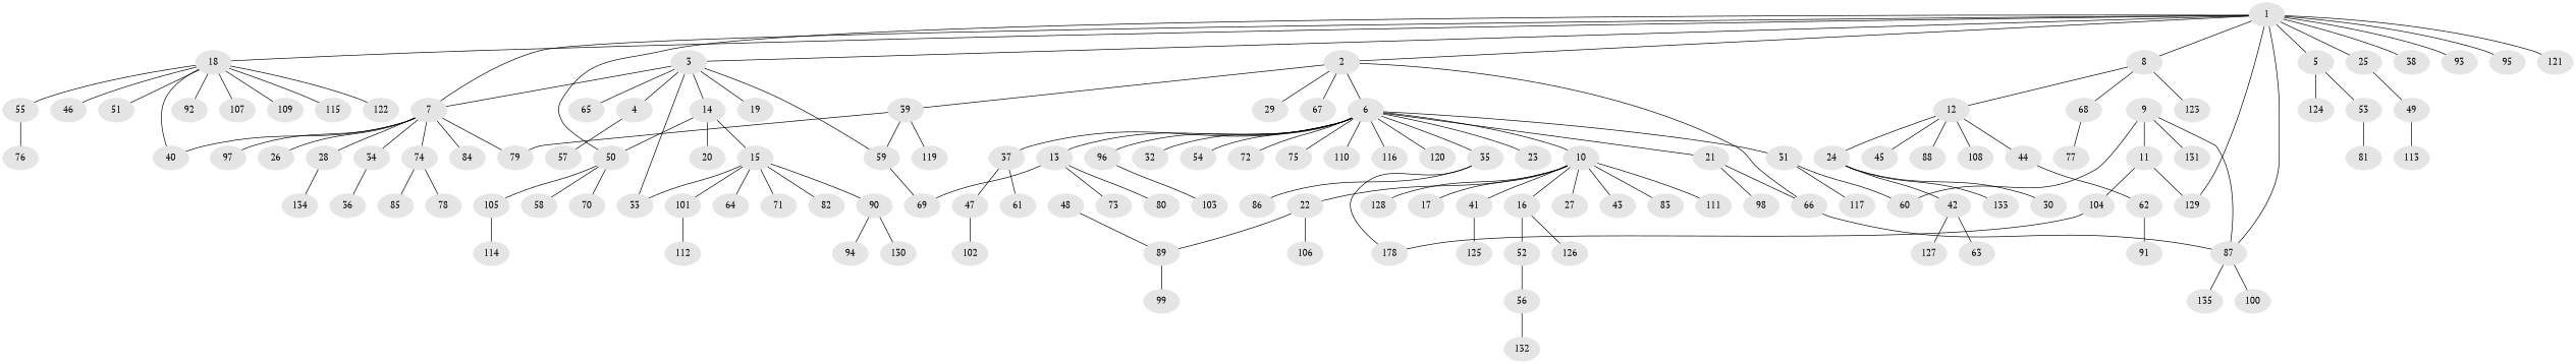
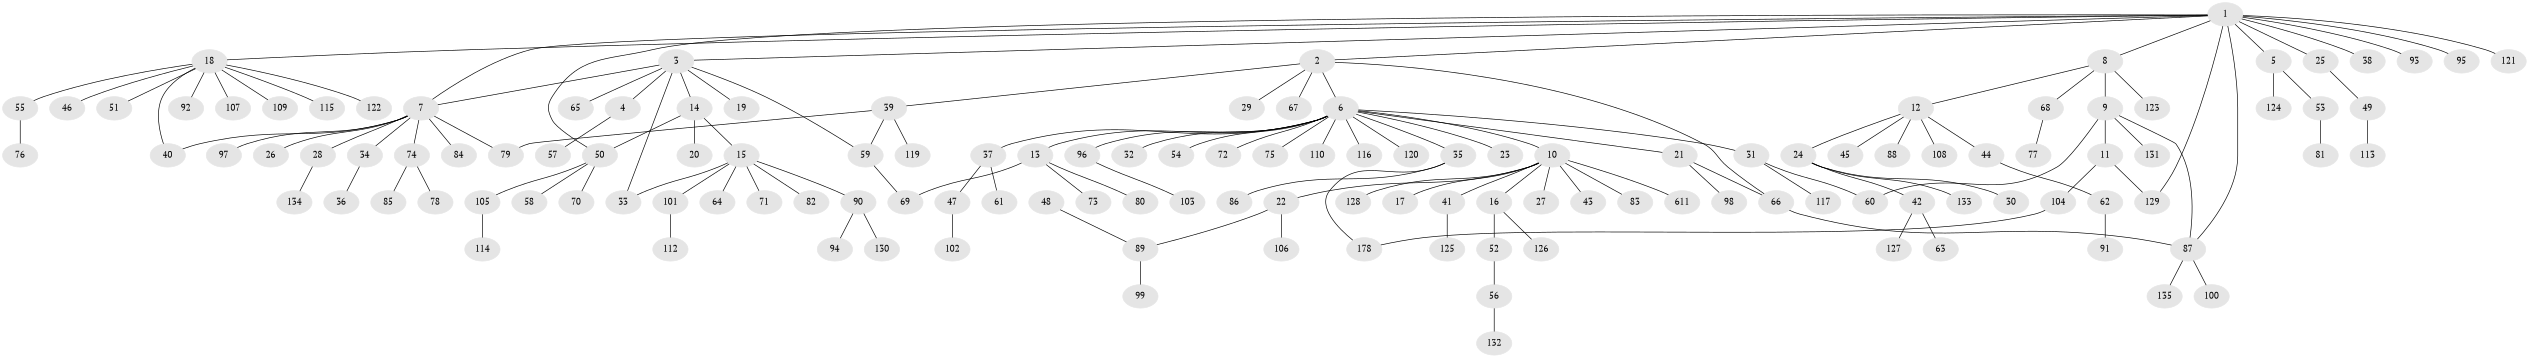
  graph {
    fontname="PT Serif"
    node [color=gray90 fontname="PT Serif" style=filled]
    edge [fontname="PT Serif"]
    1
    2
    3
    5
    7
    8
    18
    25
    38
    50
    87
    93
    95
    121
    129
    6
    29
    39
    66
    67
    4
    14
    19
    59
    65
    33
    53
    124
    26
    28
    34
    40
    74
    79
    84
    97
    9
    12
    68
    123
    46
    51
    55
    92
    107
    109
    115
    122
    49
    58
    70
    105
    100
    135
    10
    13
    21
    23
    31
    32
    35
    37
    54
    72
    75
    96
    110
    116
    120
    119
    57
    15
    20
    64
    71
    82
    90
    101
    69
    81
    16
    17
    22
    27
    41
    43
    83
-   111
+   111 [label=611]
    128
    73
    80
    98
    60
    117
    86
    n96 [label=178]
    47
    61
    103
    134
    36
    78
    85
    11
    131
    24
    44
    45
    88
    108
    77
    104
    52
    126
    89
    106
    125
    30
    42
    133
    62
    94
    130
    112
    56
    48
    76
    99
    63
    127
    113
    102
    91
    114
    132
    1 -- 2
    1 -- 3
    1 -- 5
    1 -- 7
    1 -- 8
    1 -- 18
    1 -- 25
    1 -- 38
    1 -- 50
    1 -- 87
    1 -- 93
    1 -- 95
    1 -- 121
    1 -- 129
    2 -- 6
    2 -- 29
    2 -- 39
    2 -- 66
    2 -- 67
    3 -- 7
    3 -- 4
    3 -- 14
    3 -- 19
    3 -- 59
    3 -- 65
    3 -- 33
    5 -- 53
    5 -- 124
    7 -- 26
    7 -- 28
    7 -- 34
    7 -- 40
    7 -- 74
    7 -- 79
    7 -- 84
    7 -- 97
+   8 -- 9
    8 -- 12
    8 -- 68
    8 -- 123
    18 -- 40
    18 -- 46
    18 -- 51
    18 -- 55
    18 -- 92
    18 -- 107
    18 -- 109
    18 -- 115
    18 -- 122
    25 -- 49
    50 -- 58
    50 -- 70
    50 -- 105
    87 -- 100
    87 -- 135
    6 -- 10
    6 -- 13
    6 -- 21
    6 -- 23
    6 -- 31
    6 -- 32
    6 -- 35
    6 -- 37
    6 -- 54
    6 -- 72
    6 -- 75
    6 -- 96
    6 -- 110
    6 -- 116
    6 -- 120
    39 -- 59
    39 -- 79
    39 -- 119
    66 -- 87
    4 -- 57
    14 -- 50
    14 -- 15
    14 -- 20
    59 -- 69
    53 -- 81
    28 -- 134
    34 -- 36
    74 -- 78
    74 -- 85
    9 -- 87
    9 -- 60
    9 -- 11
    9 -- 131
    12 -- 24
    12 -- 44
    12 -- 45
    12 -- 88
    12 -- 108
    68 -- 77
    55 -- 76
    49 -- 113
    105 -- 114
    10 -- 16
    10 -- 17
    10 -- 22
    10 -- 27
    10 -- 41
    10 -- 43
    10 -- 83
    10 -- 111
    10 -- 128
    13 -- 69
    13 -- 73
    13 -- 80
    21 -- 66
    21 -- 98
    31 -- 60
    31 -- 117
    35 -- 86
    35 -- n96
    37 -- 47
    37 -- 61
    96 -- 103
    15 -- 33
    15 -- 64
    15 -- 71
    15 -- 82
    15 -- 90
    15 -- 101
    90 -- 94
    90 -- 130
    101 -- 112
    16 -- 52
    16 -- 126
    22 -- 89
    22 -- 106
    41 -- 125
    47 -- 102
    11 -- 129
    11 -- 104
    24 -- 30
    24 -- 42
    24 -- 133
    44 -- 62
    104 -- n96
    52 -- 56
    89 -- 99
    42 -- 63
    42 -- 127
    62 -- 91
    56 -- 132
    48 -- 89
  }
